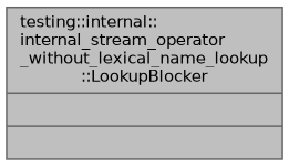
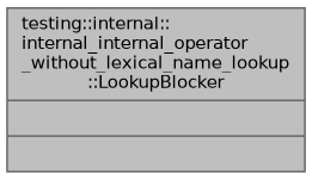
  digraph {
-   n1 [color=gray40 fillcolor=grey75 fontcolor=black fontname=Helvetica fontsize=10 height=0.2 label="{testing::internal::\linternal_stream_operator\l_without_lexical_name_lookup\l::LookupBlocker\n||}" shape=record style=filled width=0.4]
+   n1 [color=gray40 fillcolor=grey75 fontcolor=black fontname=Helvetica fontsize=10 height=0.2 label="{testing::internal::\linternal_internal_operator\l_without_lexical_name_lookup\l::LookupBlocker\n||}" shape=record style=filled width=0.4]
  }
